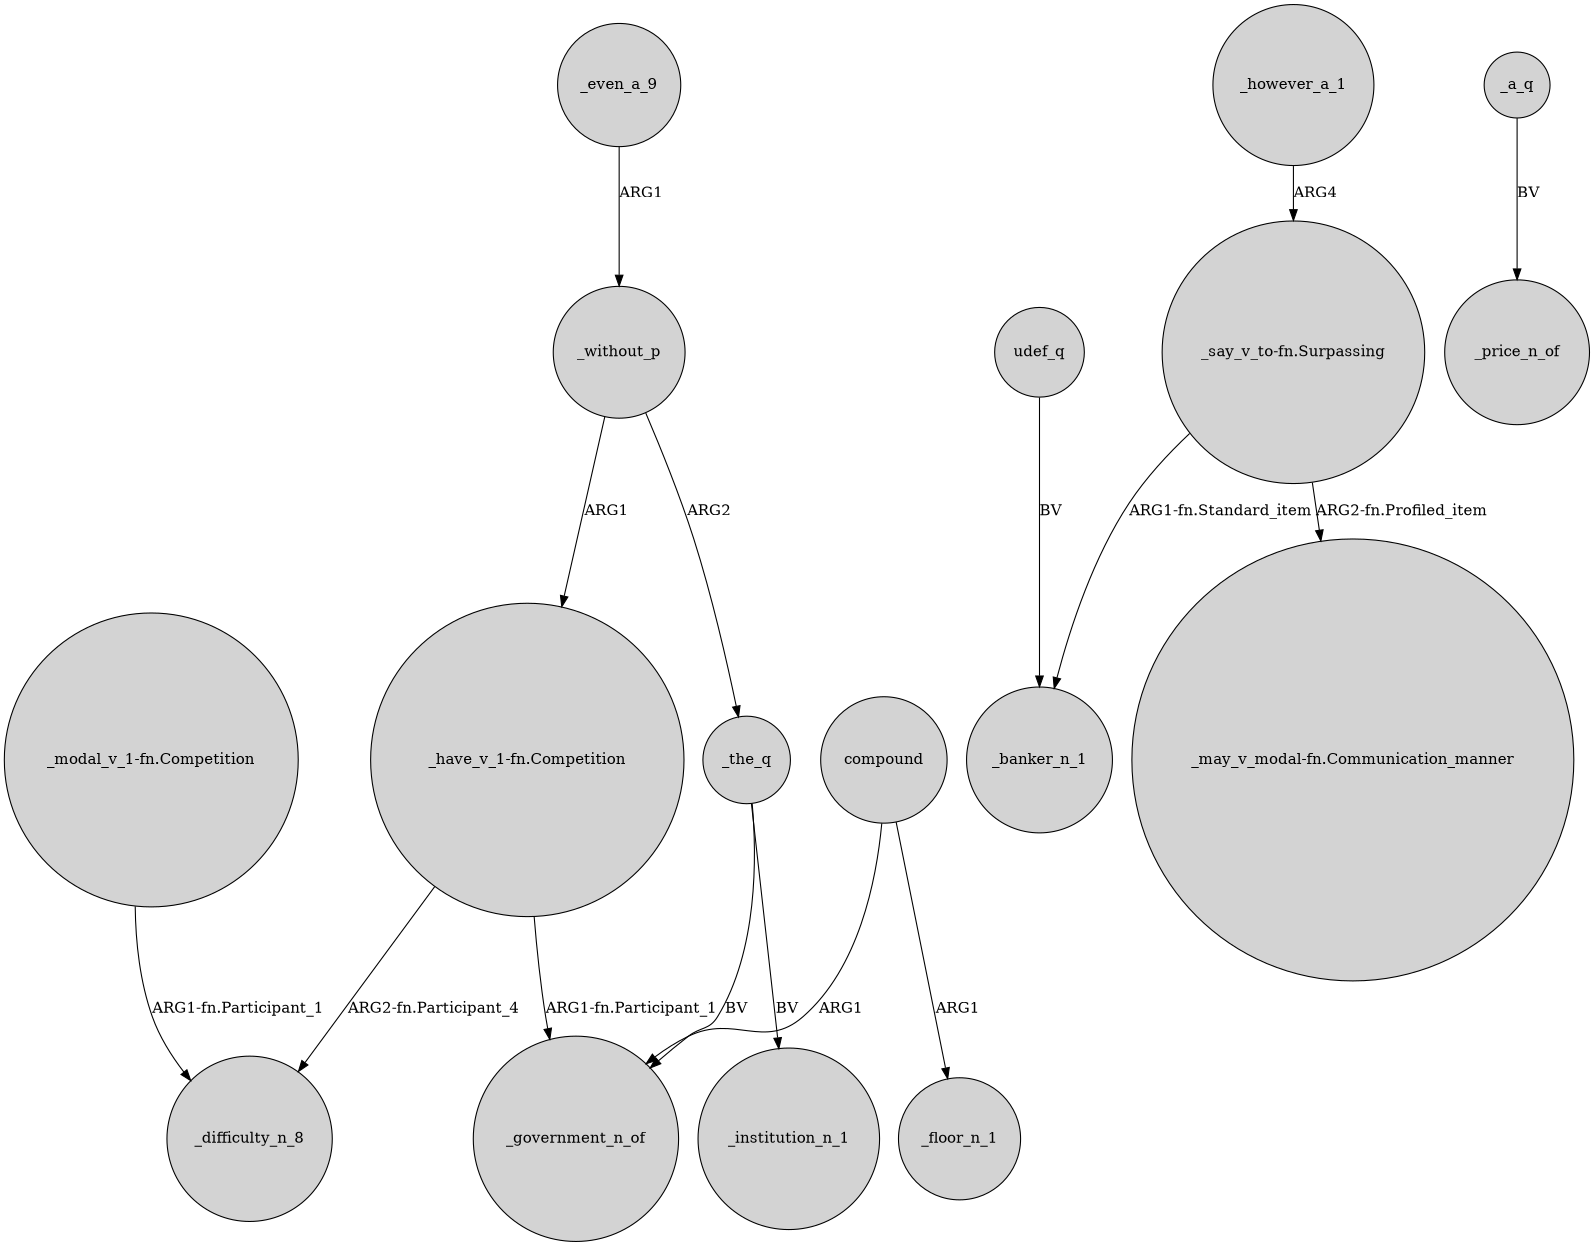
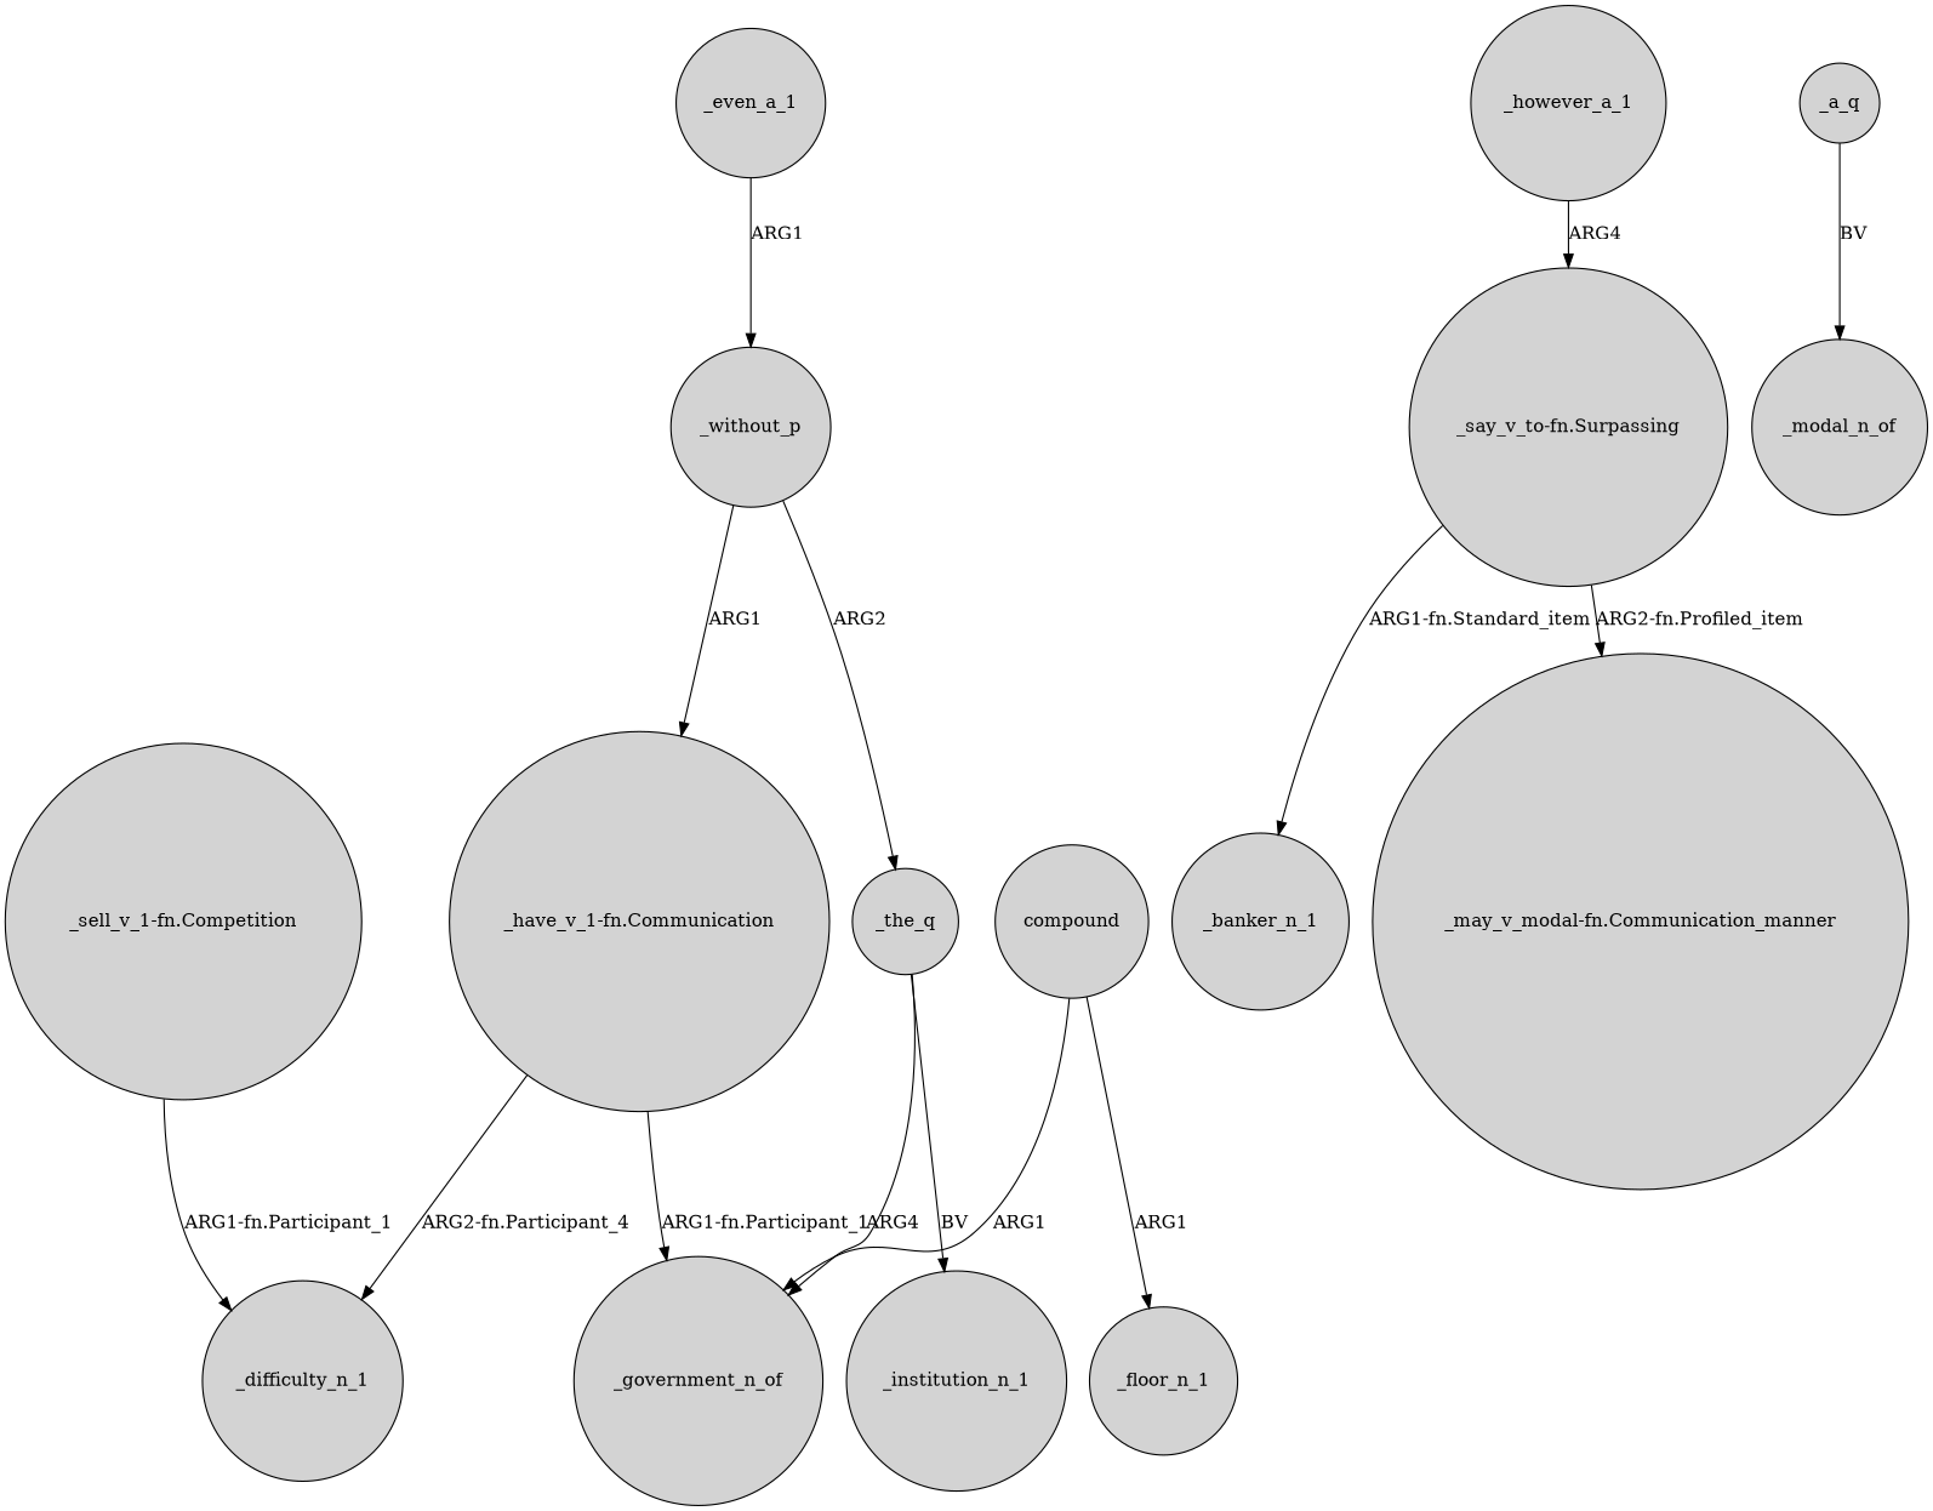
  digraph {
    node [shape=circle style=filled]
-   _even_a_1 [label=_even_a_9]
+   _even_a_1
    _without_p
-   "_have_v_1-fn.Competition"
+   "_have_v_1-fn.Competition" [label="_have_v_1-fn.Communication"]
    _the_q
-   _difficulty_n_1 [label=_difficulty_n_8]
+   _difficulty_n_1
    _government_n_of
-   udef_q
    _banker_n_1
    compound
    _floor_n_1
-   "_sell_v_1-fn.Competition" [label="_modal_v_1-fn.Competition"]
+   "_sell_v_1-fn.Competition"
    _however_a_1
    "_say_v_to-fn.Surpassing"
    "_may_v_modal-fn.Communication_manner"
    _institution_n_1
    _a_q
-   _price_n_of
+   _price_n_of [label=_modal_n_of]
    _even_a_1 -> _without_p [label=ARG1]
    _without_p -> "_have_v_1-fn.Competition" [label=ARG1]
    _without_p -> _the_q [label=ARG2]
    "_have_v_1-fn.Competition" -> _difficulty_n_1 [label="ARG2-fn.Participant_4"]
    "_have_v_1-fn.Competition" -> _government_n_of [label="ARG1-fn.Participant_1"]
-   _the_q -> _government_n_of [label=BV]
+   _the_q -> _government_n_of [label=ARG4]
    _the_q -> _institution_n_1 [label=BV]
-   udef_q -> _banker_n_1 [label=BV]
    compound -> _government_n_of [label=ARG1]
    compound -> _floor_n_1 [label=ARG1]
    "_sell_v_1-fn.Competition" -> _difficulty_n_1 [label="ARG1-fn.Participant_1"]
    _however_a_1 -> "_say_v_to-fn.Surpassing" [label=ARG4]
    "_say_v_to-fn.Surpassing" -> _banker_n_1 [label="ARG1-fn.Standard_item"]
    "_say_v_to-fn.Surpassing" -> "_may_v_modal-fn.Communication_manner" [label="ARG2-fn.Profiled_item"]
    _a_q -> _price_n_of [label=BV]
  }
